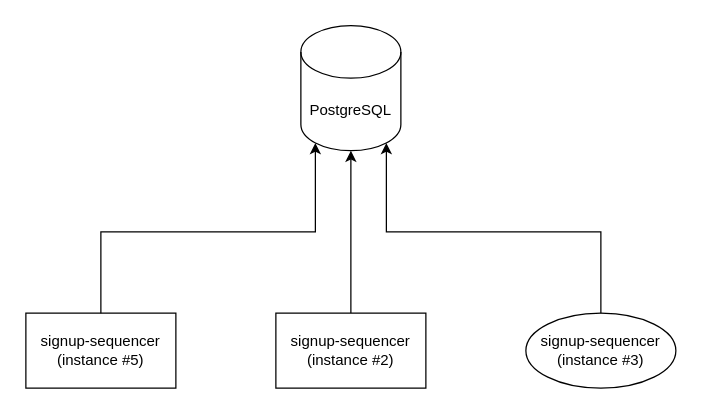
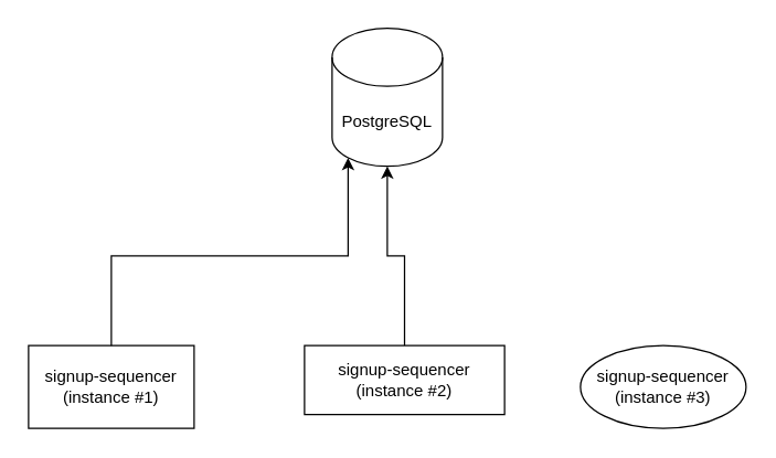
  <mxCell id="0" />
  <mxCell id="1" parent="0" />
- <mxCell id="2" value="signup-sequencer&lt;br&gt;(instance #5)" style="rounded=0;whiteSpace=wrap;html=1;" vertex="1" parent="1"><mxGeometry x="20" y="250" width="120" height="60" as="geometry" /></mxCell>
+ <mxCell id="2" value="signup-sequencer&lt;br&gt;(instance #1)" style="rounded=0;whiteSpace=wrap;html=1;" vertex="1" parent="1"><mxGeometry x="20" y="250" width="120" height="60" as="geometry" /></mxCell>
  <mxCell id="3" style="edgeStyle=orthogonalEdgeStyle;rounded=0;orthogonalLoop=1;jettySize=auto;html=1;" edge="1" parent="1" source="4" target="6"><mxGeometry relative="1" as="geometry" /></mxCell>
- <mxCell id="4" value="signup-sequencer&lt;br&gt;(instance #2)" style="rounded=0;whiteSpace=wrap;html=1;" vertex="1" parent="1"><mxGeometry x="220" y="250" width="120" height="60" as="geometry" /></mxCell>
+ <mxCell id="4" value="signup-sequencer&lt;br&gt;(instance #2)" style="rounded=0;whiteSpace=wrap;html=1;" vertex="1" parent="1"><mxGeometry x="220" y="250" width="145" height="50" as="geometry" /></mxCell>
  <mxCell id="5" value="signup-sequencer&lt;br&gt;(instance #3)" style="ellipse;whiteSpace=wrap;html=1;" vertex="1" parent="1"><mxGeometry x="420" y="250" width="120" height="60" as="geometry" /></mxCell>
  <mxCell id="6" value="PostgreSQL" style="shape=cylinder3;whiteSpace=wrap;html=1;boundedLbl=1;backgroundOutline=1;size=21;" vertex="1" parent="1"><mxGeometry x="240" y="20" width="80" height="100" as="geometry" /></mxCell>
  <mxCell id="7" style="edgeStyle=orthogonalEdgeStyle;rounded=0;orthogonalLoop=1;jettySize=auto;html=1;exitX=0.5;exitY=0;exitDx=0;exitDy=0;entryX=0.145;entryY=1;entryDx=0;entryDy=-6.09;entryPerimeter=0;" edge="1" parent="1" source="2" target="6"><mxGeometry relative="1" as="geometry"><mxPoint x="220" y="150" as="targetPoint" /></mxGeometry></mxCell>
- <mxCell id="8" style="edgeStyle=orthogonalEdgeStyle;rounded=0;orthogonalLoop=1;jettySize=auto;html=1;exitX=0.5;exitY=0;exitDx=0;exitDy=0;entryX=0.855;entryY=1;entryDx=0;entryDy=-6.09;entryPerimeter=0;" edge="1" parent="1" source="5" target="6"><mxGeometry relative="1" as="geometry"><mxPoint x="400" y="130" as="targetPoint" /></mxGeometry></mxCell>
